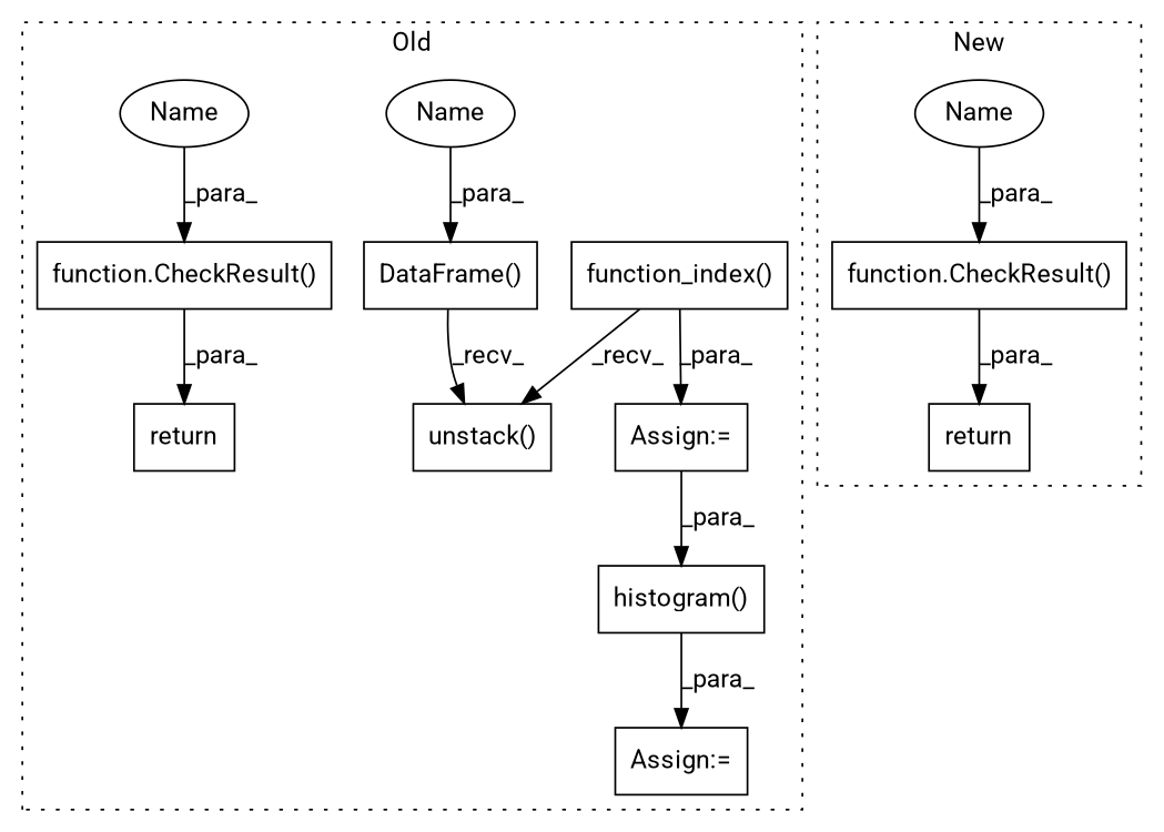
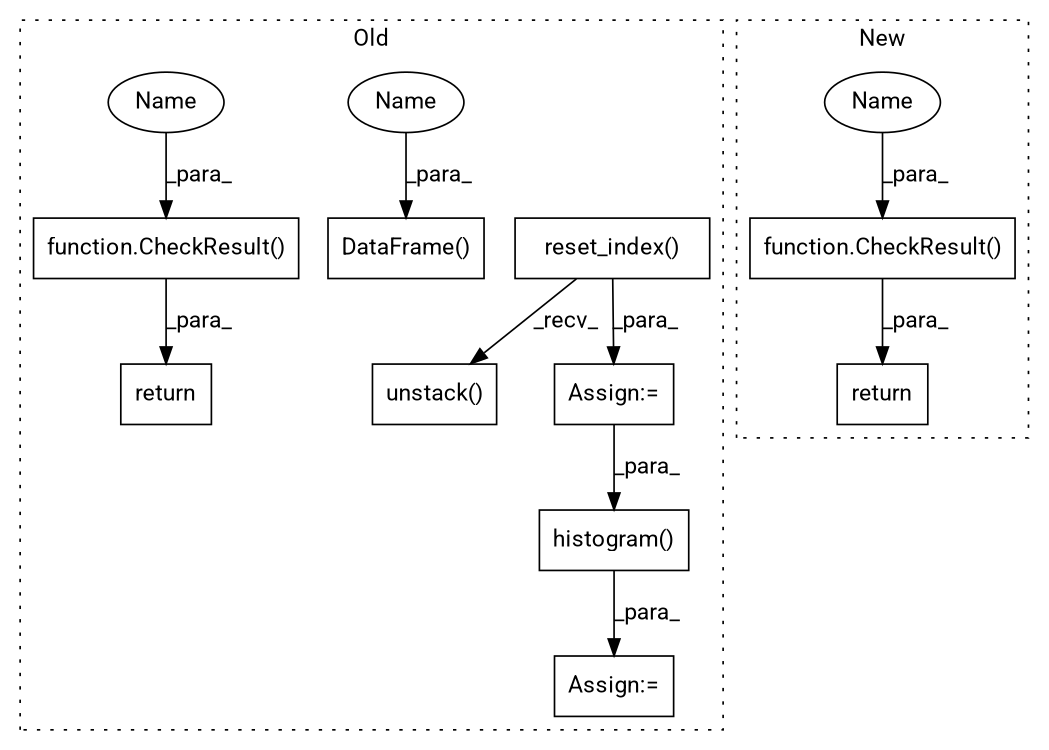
  digraph {
    fontname=Roboto
    node [a=75 fontname=Roboto l=12 s=9356 shape=box]
    edge [fontname=Roboto]
    n1 [l="12,16" label="function.CheckResult()" s="9784,9808"]
    n2 [a=93 l=7 label=return s=9777]
    n3 [l="13,1" label="DataFrame()" s="9356,9381"]
    n4 [a=68 l=3 label="Assign:=" s=9492]
-   n5 [l=50 label="function_index()"]
+   n5 [l=50 label="reset_index()"]
    n6 [l=36 label="unstack()"]
    n7 [l="13,243" label="histogram()" s="9495,9525"]
    n8 [a=68 l=3 label="Assign:=" s=9353]
    n9 [a=87 label=Name s=9796 shape=ellipse]
    n10 [a=87 label=Name s=9369 shape=ellipse]
    n11 [l="12,1" label="function.CheckResult()" s="5934,5958"]
    n12 [a=93 l=7 label=return s=5927]
    n13 [a=87 label=Name s=5946 shape=ellipse]
    subgraph cluster_1 {
      label=Old
      style=dotted
      n1
      n2
      n3
      n4
      n5
      n6
      n7
      n8
      n9
      n10
    }
    subgraph cluster_2 {
      label=New
      style=dotted
      n11
      n12
      n13
    }
    n1 -> n2 [label=_para_]
-   n3 -> n6 [label=_recv_]
    n5 -> n6 [label=_recv_]
    n5 -> n8 [label=_para_]
    n7 -> n4 [label=_para_]
    n8 -> n7 [label=_para_]
    n9 -> n1 [label=_para_]
    n10 -> n3 [label=_para_]
    n11 -> n12 [label=_para_]
    n13 -> n11 [label=_para_]
  }
